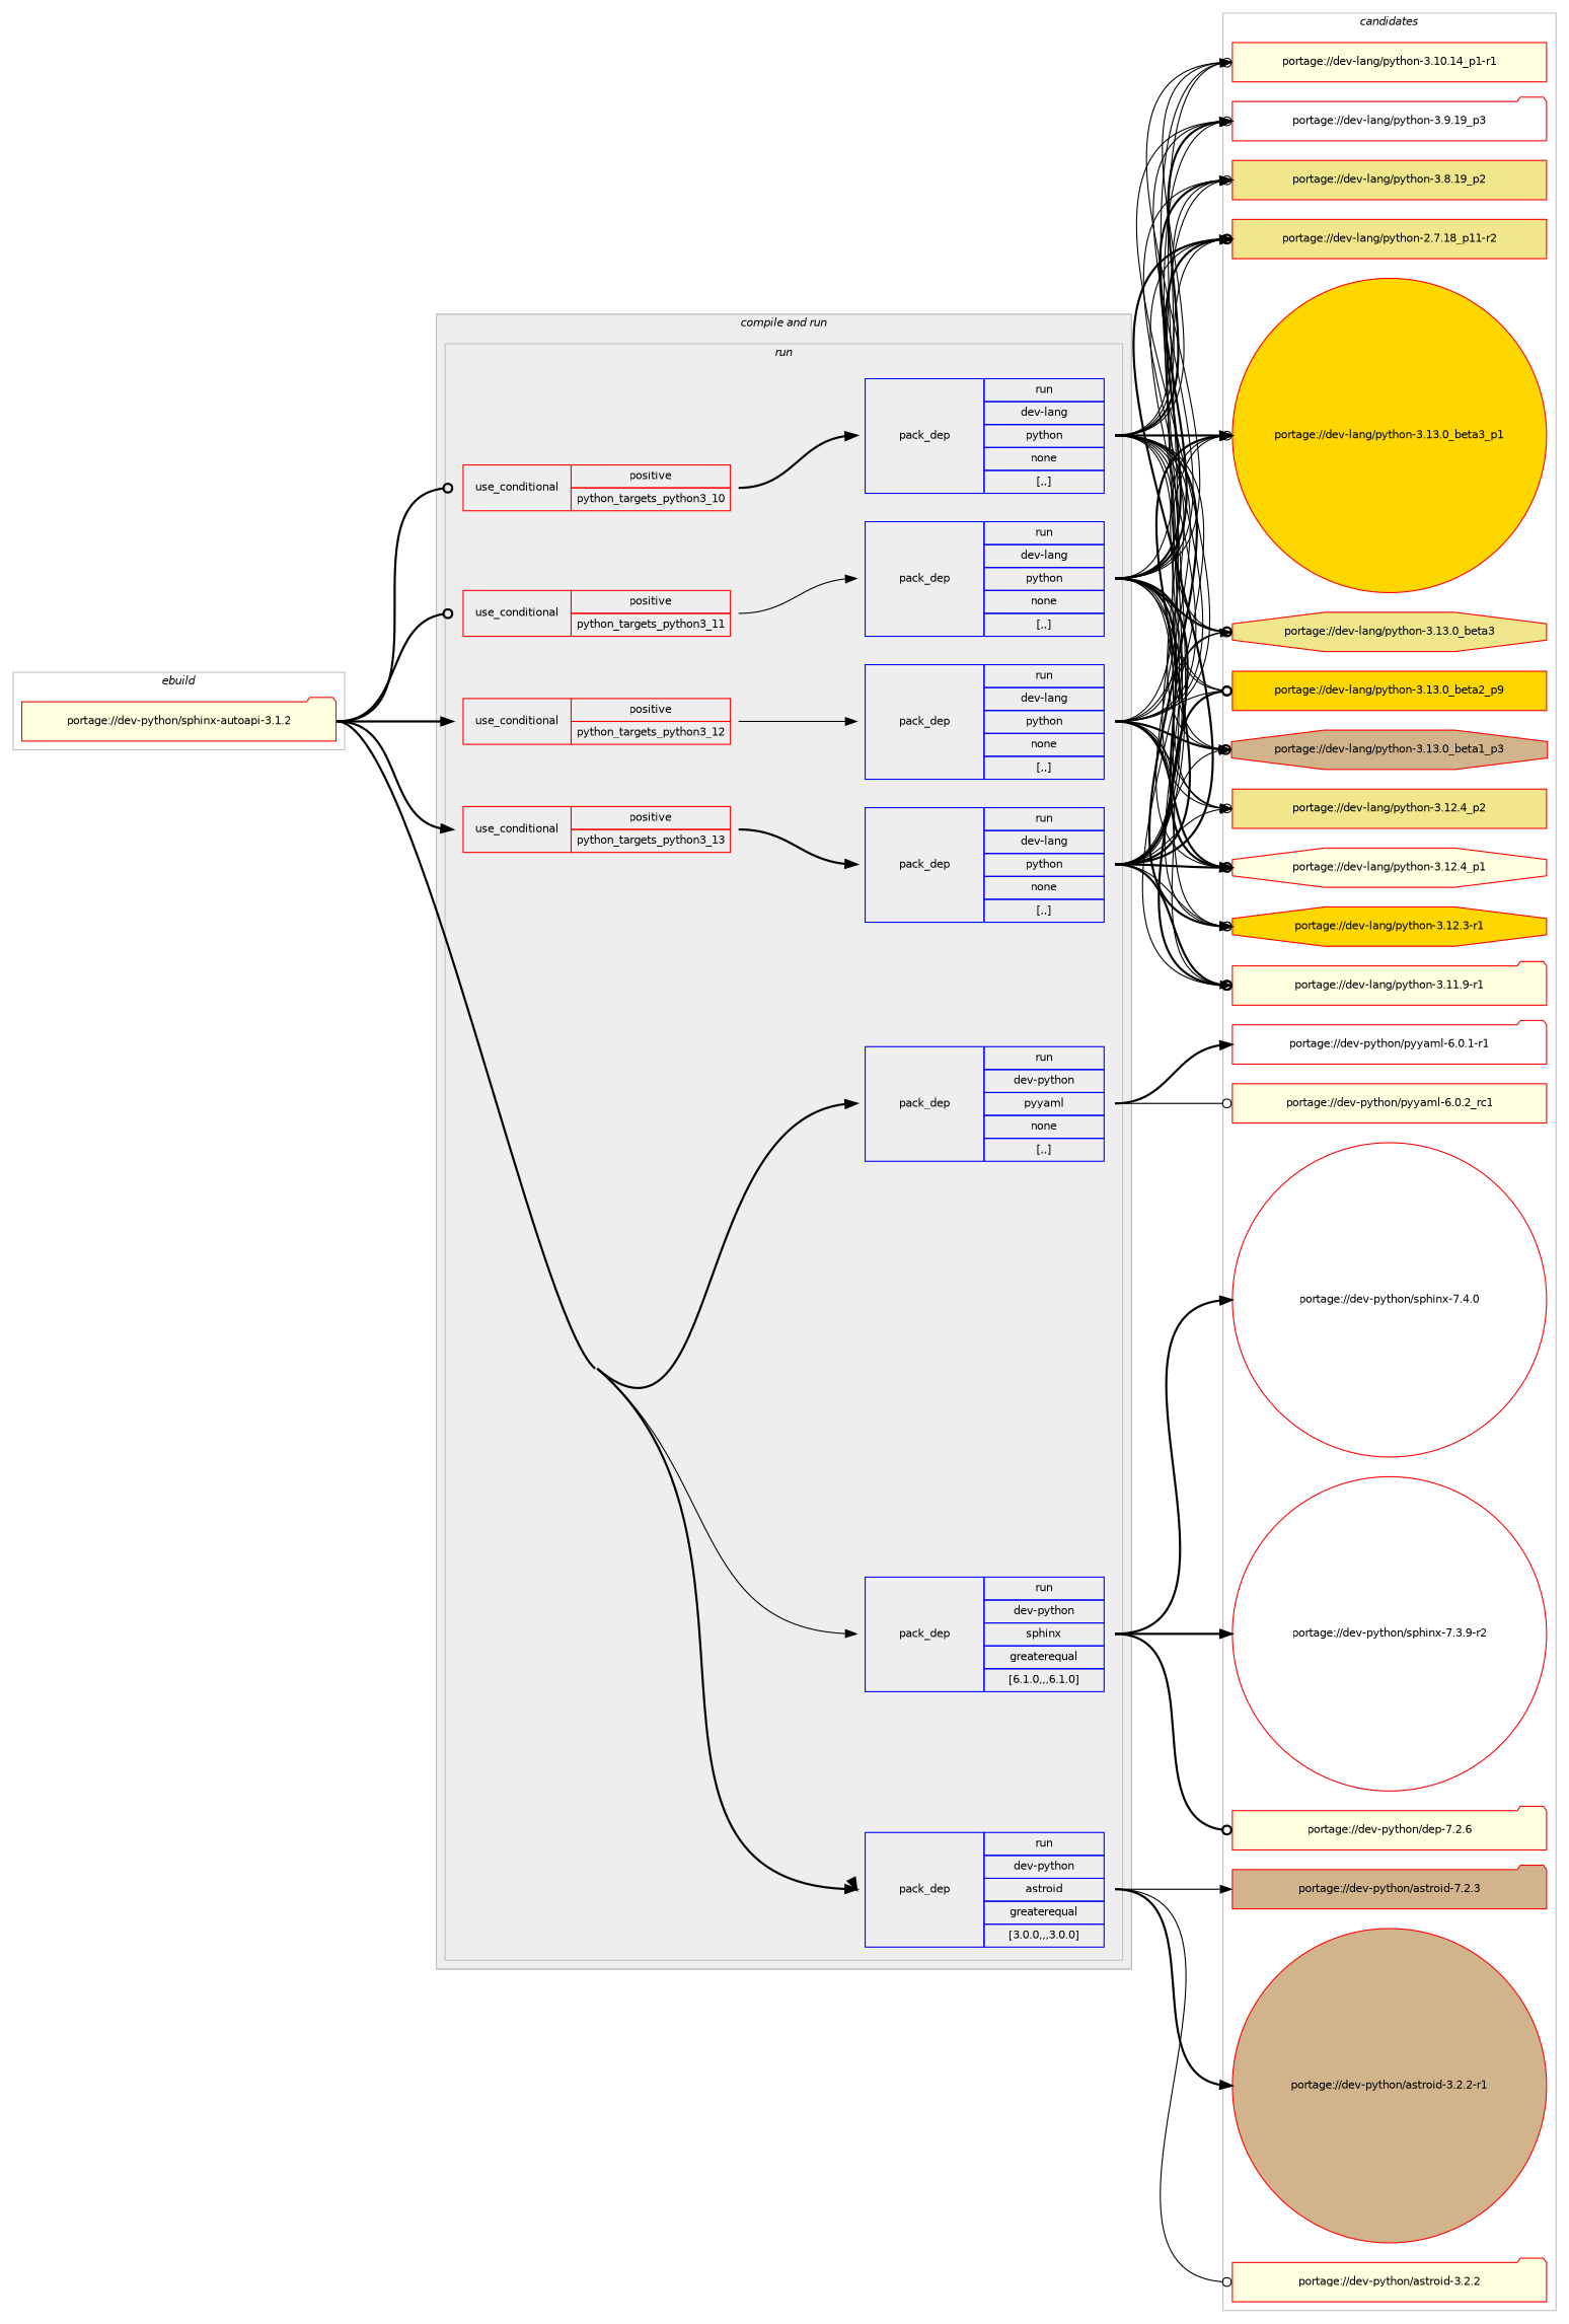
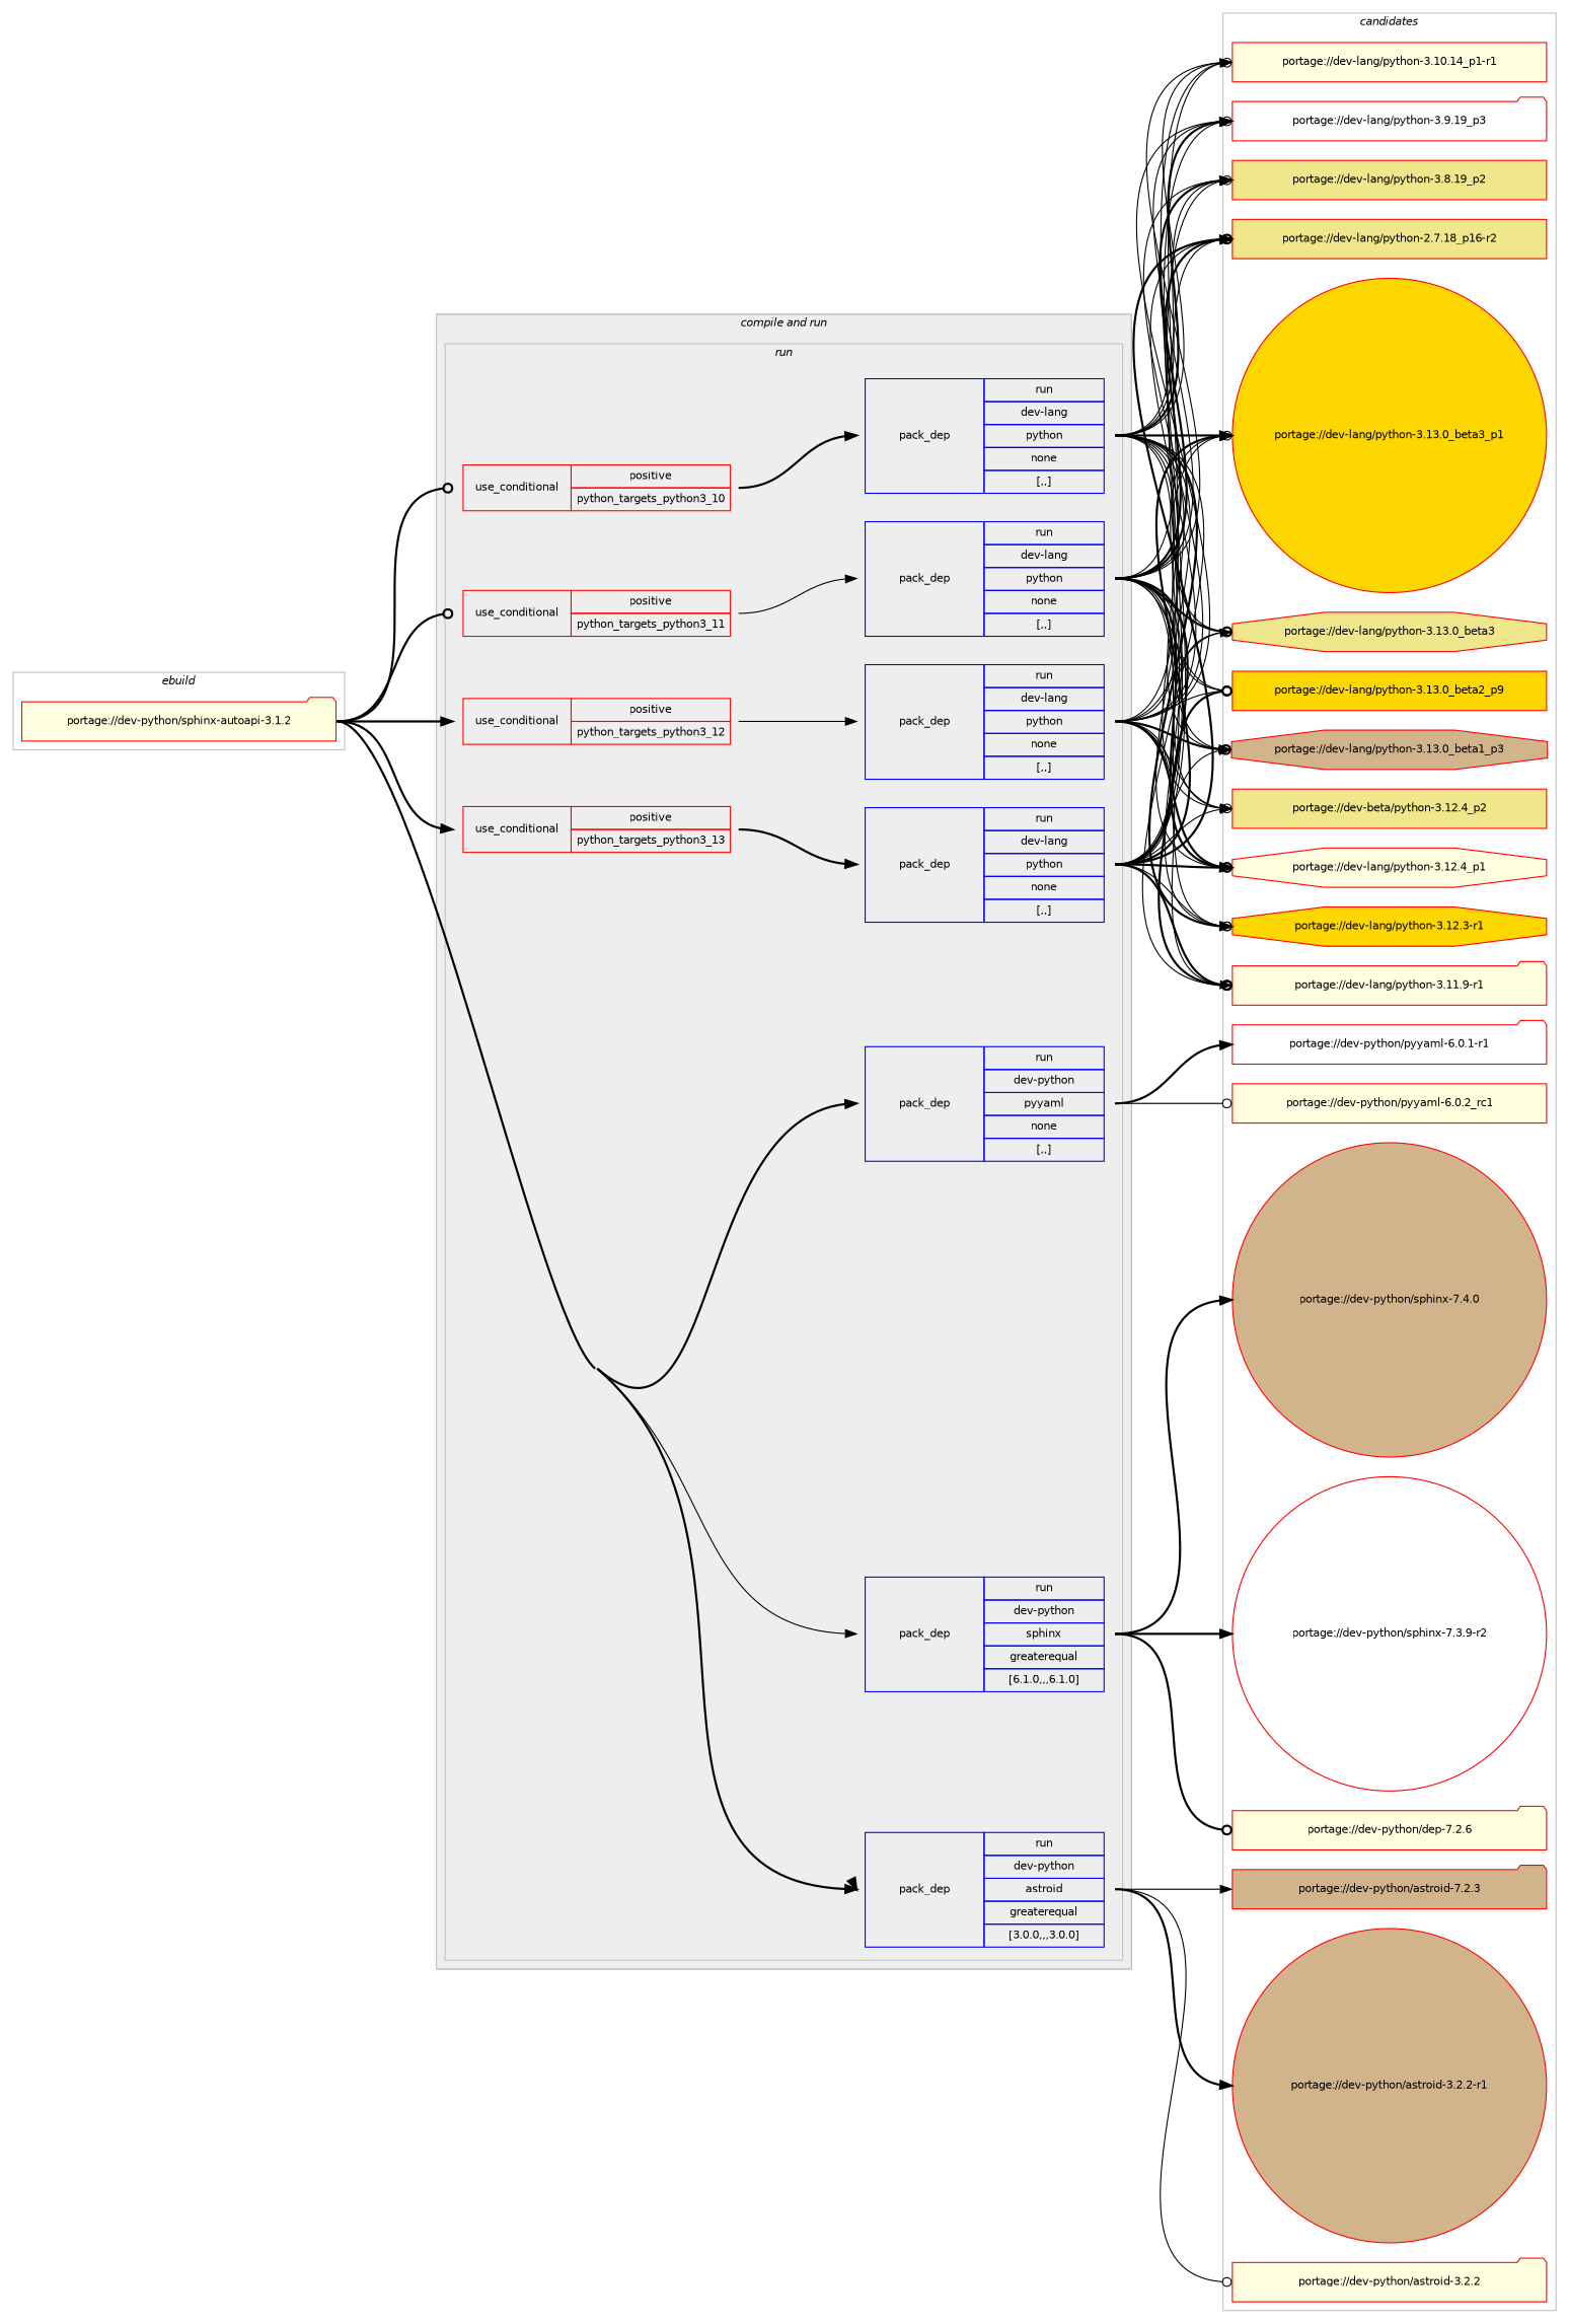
  digraph {
    compound=true
    concentrate=true
    fontname=Helvetica
    fontsize=10
    newrank=true
    rankdir=LR
    ranksep=1.5
    node [color=red fontname=Helvetica fontsize=10 shape=none style=filled]
    edge [arrowhead=normal headport=w style=solid tailport=e weight=100]
    n1 [fillcolor=lightyellow label="portage://dev-python/sphinx-autoapi-3.1.2" shape=folder width=4]
    n2 [color=blue label=<<TABLE BORDER="0" CELLBORDER="1" CELLSPACING="0" CELLPADDING="4" WIDTH="220"><TR><TD ROWSPAN="6" CELLPADDING="30">pack_dep</TD></TR><TR><TD WIDTH="110">run</TD></TR><TR><TD>dev-lang</TD></TR><TR><TD>python</TD></TR><TR><TD>none</TD></TR><TR><TD>[,,]</TD></TR></TABLE>> style=""]
    n3 [label=<<TABLE BORDER="0" CELLBORDER="1" CELLSPACING="0" CELLPADDING="4"><TR><TD ROWSPAN="3" CELLPADDING="10">use_conditional</TD></TR><TR><TD>positive</TD></TR><TR><TD>python_targets_python3_10</TD></TR></TABLE>> style=""]
    n4 [color=blue label=<<TABLE BORDER="0" CELLBORDER="1" CELLSPACING="0" CELLPADDING="4" WIDTH="220"><TR><TD ROWSPAN="6" CELLPADDING="30">pack_dep</TD></TR><TR><TD WIDTH="110">run</TD></TR><TR><TD>dev-lang</TD></TR><TR><TD>python</TD></TR><TR><TD>none</TD></TR><TR><TD>[,,]</TD></TR></TABLE>> style=""]
    n5 [label=<<TABLE BORDER="0" CELLBORDER="1" CELLSPACING="0" CELLPADDING="4"><TR><TD ROWSPAN="3" CELLPADDING="10">use_conditional</TD></TR><TR><TD>positive</TD></TR><TR><TD>python_targets_python3_11</TD></TR></TABLE>> style=""]
    n6 [color=blue label=<<TABLE BORDER="0" CELLBORDER="1" CELLSPACING="0" CELLPADDING="4" WIDTH="220"><TR><TD ROWSPAN="6" CELLPADDING="30">pack_dep</TD></TR><TR><TD WIDTH="110">run</TD></TR><TR><TD>dev-lang</TD></TR><TR><TD>python</TD></TR><TR><TD>none</TD></TR><TR><TD>[,,]</TD></TR></TABLE>> style=""]
    n7 [label=<<TABLE BORDER="0" CELLBORDER="1" CELLSPACING="0" CELLPADDING="4"><TR><TD ROWSPAN="3" CELLPADDING="10">use_conditional</TD></TR><TR><TD>positive</TD></TR><TR><TD>python_targets_python3_12</TD></TR></TABLE>> style=""]
    n8 [color=blue label=<<TABLE BORDER="0" CELLBORDER="1" CELLSPACING="0" CELLPADDING="4" WIDTH="220"><TR><TD ROWSPAN="6" CELLPADDING="30">pack_dep</TD></TR><TR><TD WIDTH="110">run</TD></TR><TR><TD>dev-lang</TD></TR><TR><TD>python</TD></TR><TR><TD>none</TD></TR><TR><TD>[,,]</TD></TR></TABLE>> style=""]
    n9 [label=<<TABLE BORDER="0" CELLBORDER="1" CELLSPACING="0" CELLPADDING="4"><TR><TD ROWSPAN="3" CELLPADDING="10">use_conditional</TD></TR><TR><TD>positive</TD></TR><TR><TD>python_targets_python3_13</TD></TR></TABLE>> style=""]
    n10 [color=blue label=<<TABLE BORDER="0" CELLBORDER="1" CELLSPACING="0" CELLPADDING="4" WIDTH="220"><TR><TD ROWSPAN="6" CELLPADDING="30">pack_dep</TD></TR><TR><TD WIDTH="110">run</TD></TR><TR><TD>dev-python</TD></TR><TR><TD>astroid</TD></TR><TR><TD>greaterequal</TD></TR><TR><TD>[3.0.0,,,3.0.0]</TD></TR></TABLE>> style=""]
    n11 [color=blue label=<<TABLE BORDER="0" CELLBORDER="1" CELLSPACING="0" CELLPADDING="4" WIDTH="220"><TR><TD ROWSPAN="6" CELLPADDING="30">pack_dep</TD></TR><TR><TD WIDTH="110">run</TD></TR><TR><TD>dev-python</TD></TR><TR><TD>pyyaml</TD></TR><TR><TD>none</TD></TR><TR><TD>[,,]</TD></TR></TABLE>> style=""]
    n12 [color=blue label=<<TABLE BORDER="0" CELLBORDER="1" CELLSPACING="0" CELLPADDING="4" WIDTH="220"><TR><TD ROWSPAN="6" CELLPADDING="30">pack_dep</TD></TR><TR><TD WIDTH="110">run</TD></TR><TR><TD>dev-python</TD></TR><TR><TD>sphinx</TD></TR><TR><TD>greaterequal</TD></TR><TR><TD>[6.1.0,,,6.1.0]</TD></TR></TABLE>> style=""]
    n13 [fillcolor=gold label="portage://dev-lang/python-3.13.0_beta3_p1" shape=circle width=4]
    n14 [fillcolor=khaki label="portage://dev-lang/python-3.13.0_beta3" shape=octagon width=4]
    n15 [fillcolor=gold label="portage://dev-lang/python-3.13.0_beta2_p9" shape=box width=4]
    n16 [fillcolor=tan label="portage://dev-lang/python-3.13.0_beta1_p3" shape=octagon width=4]
-   n17 [fillcolor=khaki label="portage://dev-lang/python-3.12.4_p2" shape=box width=4]
+   n17 [fillcolor=khaki label="portage://dev-beta/python-3.12.4_p2" shape=box width=4]
    n18 [fillcolor=lightyellow label="portage://dev-lang/python-3.12.4_p1" shape=octagon width=4]
    n19 [fillcolor=gold label="portage://dev-lang/python-3.12.3-r1" shape=octagon width=4]
    n20 [fillcolor=lightyellow label="portage://dev-lang/python-3.11.9-r1" shape=folder width=4]
    n21 [fillcolor=lightyellow label="portage://dev-lang/python-3.10.14_p1-r1" shape=box width=4]
    n22 [fillcolor=white label="portage://dev-lang/python-3.9.19_p3" shape=folder width=4]
    n23 [fillcolor=khaki label="portage://dev-lang/python-3.8.19_p2" shape=box width=4]
-   n24 [fillcolor=khaki label="portage://dev-lang/python-2.7.18_p11-r2" shape=box width=4]
+   n24 [fillcolor=khaki label="portage://dev-lang/python-2.7.18_p16-r2" shape=box width=4]
    n25 [fillcolor=tan label="portage://dev-python/astroid-7.2.3" shape=folder width=4]
    n26 [fillcolor=tan label="portage://dev-python/astroid-3.2.2-r1" shape=circle width=4]
    n27 [fillcolor=lightyellow label="portage://dev-python/astroid-3.2.2" shape=folder width=4]
    n28 [fillcolor=lightyellow label="portage://dev-python/pyyaml-6.0.2_rc1" shape=box width=4]
    n29 [fillcolor=white label="portage://dev-python/pyyaml-6.0.1-r1" shape=folder width=4]
-   n30 [fillcolor=white label="portage://dev-python/sphinx-7.4.0" shape=circle width=4]
+   n30 [fillcolor=tan label="portage://dev-python/sphinx-7.4.0" shape=circle width=4]
    n31 [fillcolor=white label="portage://dev-python/sphinx-7.3.9-r2" shape=circle width=4]
    n32 [fillcolor=lightyellow label="portage://dev-python/dep-7.2.6" shape=folder width=4]
    subgraph cluster_1 {
      color=gray
      label=<<i>dependencies</i>>
      subgraph cluster_2 {
        color=gray
        fillcolor="#eeeeee"
        label=<<i>compile</i>>
        style=filled
      }
      subgraph cluster_3 {
        color=gray
        fillcolor="#eeeeee"
        label=<<i>compile and run</i>>
        style=filled
      }
      subgraph cluster_4 {
        color=gray
        fillcolor="#eeeeee"
        label=<<i>run</i>>
        style=filled
        subgraph sub_5 {
          color=gray
          fillcolor="#eeeeee"
          label=<<i>run</i>>
          style=filled
          n3
          subgraph sub_6 {
            color=gray
            fillcolor="#eeeeee"
            label=<<i>run</i>>
            style=filled
            n2
          }
        }
        subgraph sub_7 {
          color=gray
          fillcolor="#eeeeee"
          label=<<i>run</i>>
          style=filled
          n5
          subgraph sub_8 {
            color=gray
            fillcolor="#eeeeee"
            label=<<i>run</i>>
            style=filled
            n4
          }
        }
        subgraph sub_9 {
          color=gray
          fillcolor="#eeeeee"
          label=<<i>run</i>>
          style=filled
          n7
          subgraph sub_10 {
            color=gray
            fillcolor="#eeeeee"
            label=<<i>run</i>>
            style=filled
            n6
          }
        }
        subgraph sub_11 {
          color=gray
          fillcolor="#eeeeee"
          label=<<i>run</i>>
          style=filled
          n9
          subgraph sub_12 {
            color=gray
            fillcolor="#eeeeee"
            label=<<i>run</i>>
            style=filled
            n8
          }
        }
        subgraph sub_13 {
          color=gray
          fillcolor="#eeeeee"
          label=<<i>run</i>>
          style=filled
          n10
        }
        subgraph sub_14 {
          color=gray
          fillcolor="#eeeeee"
          label=<<i>run</i>>
          style=filled
          n11
        }
        subgraph sub_15 {
          color=gray
          fillcolor="#eeeeee"
          label=<<i>run</i>>
          style=filled
          n12
        }
      }
    }
    subgraph cluster_16 {
      color=gray
      label=<<i>ebuild</i>>
      rank=same
      n1
    }
    subgraph cluster_17 {
      color=gray
      label=<<i>candidates</i>>
      rank=same
      subgraph sub_18 {
        color=black
        label=<<i>candidates</i>>
        nodesep=1
        rank=same
        n13
        n14
        n15
        n16
        n17
        n18
        n19
        n20
        n21
        n22
        n23
        n24
      }
      subgraph sub_19 {
        color=black
        label=<<i>candidates</i>>
        nodesep=1
        rank=same
        n13
        n14
        n15
        n16
        n17
        n18
        n19
        n20
        n21
        n22
        n23
        n24
      }
      subgraph sub_20 {
        color=black
        label=<<i>candidates</i>>
        nodesep=1
        rank=same
        n13
        n14
        n15
        n16
        n17
        n18
        n19
        n20
        n21
        n22
        n23
        n24
      }
      subgraph sub_21 {
        color=black
        label=<<i>candidates</i>>
        nodesep=1
        rank=same
        n13
        n14
        n15
        n16
        n17
        n18
        n19
        n20
        n21
        n22
        n23
        n24
      }
      subgraph sub_22 {
        color=black
        label=<<i>candidates</i>>
        nodesep=1
        rank=same
        n25
        n26
        n27
      }
      subgraph sub_23 {
        color=black
        label=<<i>candidates</i>>
        nodesep=1
        rank=same
        n28
        n29
      }
      subgraph sub_24 {
        color=black
        label=<<i>candidates</i>>
        nodesep=1
        rank=same
        n30
        n31
        n32
      }
    }
    n1 -> n3 [arrowhead=odot style=bold weight=20]
    n1 -> n5 [arrowhead=odot style=bold weight=20]
    n1 -> n7 [style=bold weight=20]
    n1 -> n9 [style=bold weight=20]
    n1 -> n10 [style=bold weight=20]
    n1 -> n11 [style=bold weight=20]
    n1 -> n12 [weight=20]
    n2 -> n13 [style=bold]
    n2 -> n14 [arrowhead=odot]
    n2 -> n15 [arrowhead=odot]
    n2 -> n16
    n2 -> n17
    n2 -> n18
    n2 -> n19 [style=bold]
    n2 -> n20 [arrowhead=odot]
    n2 -> n21
    n2 -> n22 [style=bold]
    n2 -> n23 [arrowhead=odot]
    n2 -> n24
    n3 -> n2 [style=bold weight=20]
    n4 -> n13
    n4 -> n14 [arrowhead=odot style=bold]
    n4 -> n15 [arrowhead=odot]
    n4 -> n16
    n4 -> n17 [arrowhead=odot]
    n4 -> n18 [style=bold]
    n4 -> n19 [arrowhead=odot]
    n4 -> n20 [arrowhead=odot style=bold]
    n4 -> n21
    n4 -> n22
    n4 -> n23 [style=bold]
    n4 -> n24 [style=bold]
    n5 -> n4 [weight=20]
    n6 -> n13 [arrowhead=odot]
    n6 -> n14
    n6 -> n15 [arrowhead=odot]
    n6 -> n16 [arrowhead=odot style=bold]
    n6 -> n17
    n6 -> n18 [arrowhead=odot style=bold]
    n6 -> n19
    n6 -> n20
    n6 -> n21 [arrowhead=odot]
    n6 -> n22 [arrowhead=odot]
    n6 -> n23
    n6 -> n24 [arrowhead=odot]
    n7 -> n6 [weight=20]
    n8 -> n13 [style=bold]
    n8 -> n14 [arrowhead=odot]
    n8 -> n15 [arrowhead=odot style=bold]
    n8 -> n16
    n8 -> n17
    n8 -> n18 [style=bold]
    n8 -> n19 [arrowhead=odot]
    n8 -> n20 [arrowhead=odot style=bold]
    n8 -> n21
    n8 -> n22
    n8 -> n23
    n8 -> n24 [arrowhead=odot style=bold]
    n9 -> n8 [style=bold weight=20]
    n10 -> n25
    n10 -> n26 [style=bold]
    n10 -> n27 [arrowhead=odot]
    n11 -> n28 [arrowhead=odot]
    n11 -> n29 [style=bold]
    n12 -> n30 [style=bold]
    n12 -> n31 [style=bold]
    n12 -> n32 [arrowhead=odot style=bold]
  }
